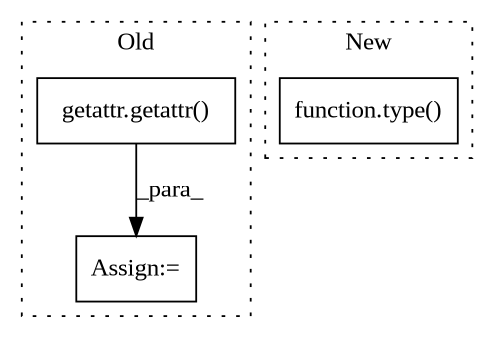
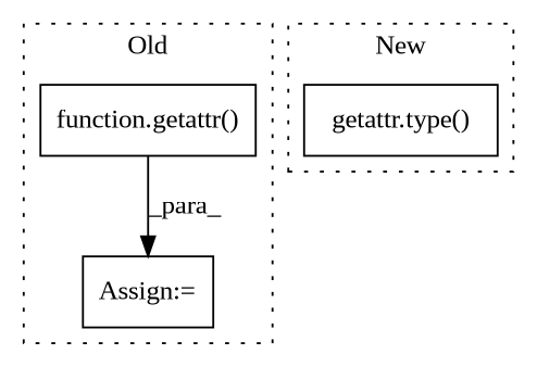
  digraph {
    fontname="Liberation Serif"
    node [a=75 shape=box fontname="Liberation Serif"]
-   n1 [l="8,1" label="getattr.getattr()" s="1478,1508"]
+   n1 [l="8,1" label="function.getattr()" s="1478,1508"]
    n2 [a=68 l=3 label="Assign:=" s=1475]
-   n3 [l="5,1" label="function.type()" s="2553,2559"]
+   n3 [l="5,1" label="getattr.type()" s="2553,2559"]
    subgraph cluster_1 {
      label=Old
      style=dotted
      n1
      n2
    }
    subgraph cluster_2 {
      label=New
      style=dotted
      n3
    }
    n1 -> n2 [label=_para_ fontname="Liberation Serif"]
  }
